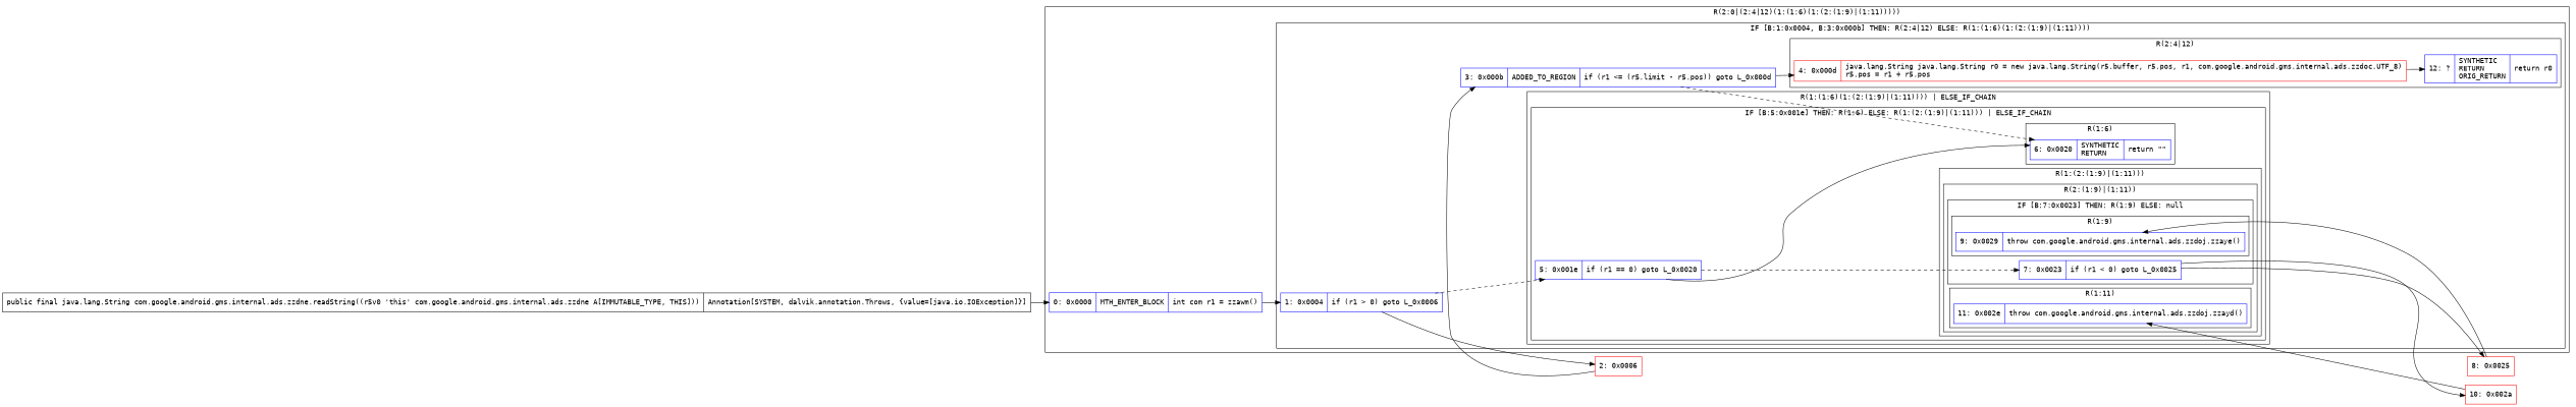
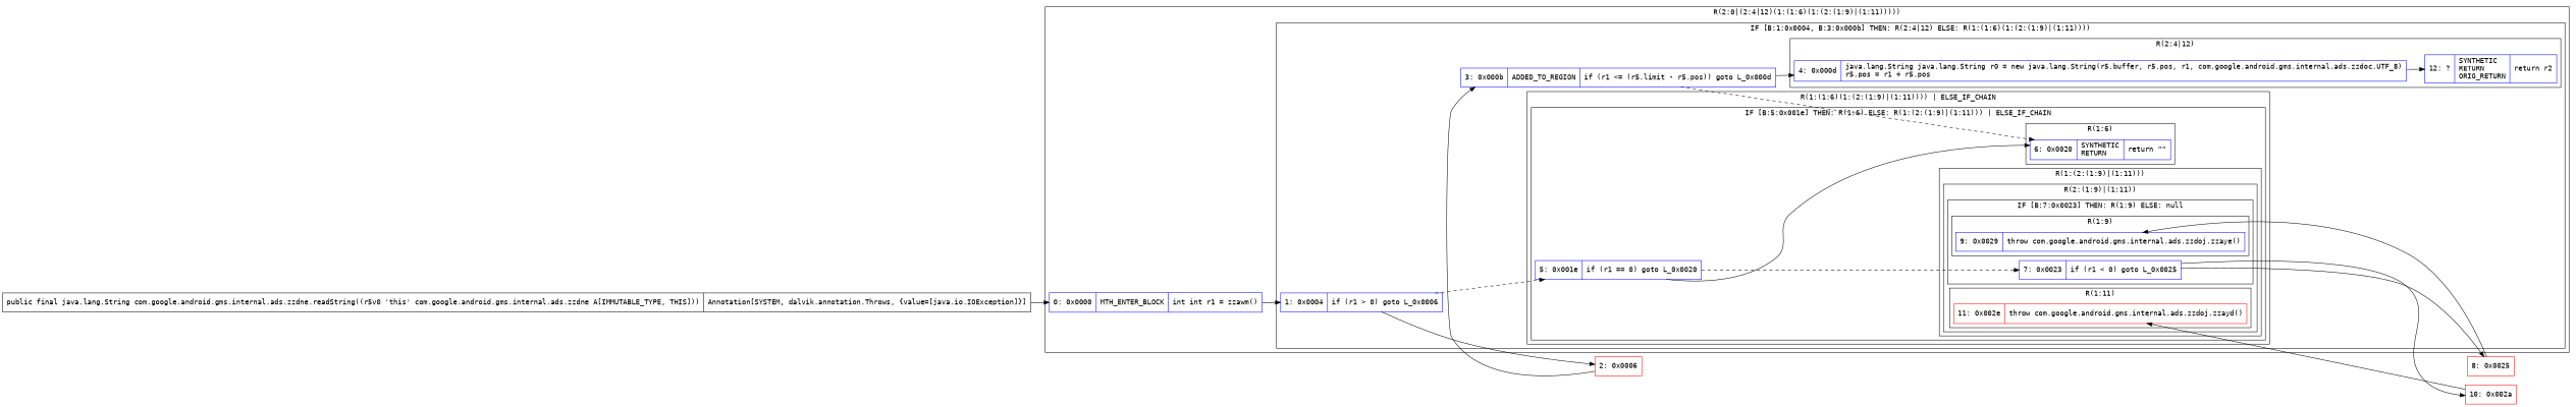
  digraph {
    fontname="DejaVu Sans Mono"
    rankdir=LR
    node [color=blue fontname="DejaVu Sans Mono" shape=record]
    edge [fontname="DejaVu Sans Mono"]
-   n1 [color=red label="{4\:\ 0x000d|java.lang.String java.lang.String r0 = new java.lang.String(r5.buffer, r5.pos, r1, com.google.android.gms.internal.ads.zzdoc.UTF_8)\lr5.pos = r1 + r5.pos\l}"]
-   n2 [label="{12\:\ ?|SYNTHETIC\lRETURN\lORIG_RETURN\l|return r0\l}"]
+   n1 [label="{4\:\ 0x000d|java.lang.String java.lang.String r0 = new java.lang.String(r5.buffer, r5.pos, r1, com.google.android.gms.internal.ads.zzdoc.UTF_8)\lr5.pos = r1 + r5.pos\l}"]
+   n2 [label="{12\:\ ?|SYNTHETIC\lRETURN\lORIG_RETURN\l|return r2\l}"]
    n3 [label="{6\:\ 0x0020|SYNTHETIC\lRETURN\l|return \"\"\l}"]
    n4 [label="{9\:\ 0x0029|throw com.google.android.gms.internal.ads.zzdoj.zzaye()\l}"]
    n5 [label="{7\:\ 0x0023|if (r1 \< 0) goto L_0x0025\l}"]
-   n6 [label="{11\:\ 0x002e|throw com.google.android.gms.internal.ads.zzdoj.zzayd()\l}"]
+   n6 [color=red label="{11\:\ 0x002e|throw com.google.android.gms.internal.ads.zzdoj.zzayd()\l}"]
    n7 [label="{5\:\ 0x001e|if (r1 == 0) goto L_0x0020\l}"]
    n8 [label="{1\:\ 0x0004|if (r1 \> 0) goto L_0x0006\l}"]
    n9 [label="{3\:\ 0x000b|ADDED_TO_REGION\l|if (r1 \<= (r5.limit \- r5.pos)) goto L_0x000d\l}"]
-   n10 [label="{0\:\ 0x0000|MTH_ENTER_BLOCK\l|int com r1 = zzawm()\l}"]
+   n10 [label="{0\:\ 0x0000|MTH_ENTER_BLOCK\l|int int r1 = zzawm()\l}"]
    n11 [color=red label="{8\:\ 0x0025}"]
    n12 [color=red label="{10\:\ 0x002a}"]
    n13 [color=red label="{2\:\ 0x0006}"]
    n14 [label="{public final java.lang.String com.google.android.gms.internal.ads.zzdne.readString((r5v0 'this' com.google.android.gms.internal.ads.zzdne A[IMMUTABLE_TYPE, THIS]))  | Annotation[SYSTEM, dalvik.annotation.Throws, \{value=[java.io.IOException]\}]\l}" color=""]
    subgraph cluster_1 {
      label="R(2:0|(2:4|12)(1:(1:6)(1:(2:(1:9)|(1:11)))))"
      n10
      subgraph cluster_2 {
        label="IF [B:1:0x0004, B:3:0x000b] THEN: R(2:4|12) ELSE: R(1:(1:6)(1:(2:(1:9)|(1:11))))"
        n8
        n9
        subgraph cluster_3 {
          label="R(2:4|12)"
          n1
          n2
        }
        subgraph cluster_4 {
          label="R(1:(1:6)(1:(2:(1:9)|(1:11)))) | ELSE_IF_CHAIN\l"
          subgraph cluster_5 {
            label="IF [B:5:0x001e] THEN: R(1:6) ELSE: R(1:(2:(1:9)|(1:11))) | ELSE_IF_CHAIN\l"
            n7
            subgraph cluster_6 {
              label="R(1:6)"
              n3
            }
            subgraph cluster_7 {
              label="R(1:(2:(1:9)|(1:11)))"
              subgraph cluster_8 {
                label="R(2:(1:9)|(1:11))"
                subgraph cluster_9 {
                  label="IF [B:7:0x0023] THEN: R(1:9) ELSE: null"
                  n5
                  subgraph cluster_10 {
                    label="R(1:9)"
                    n4
                  }
                }
                subgraph cluster_11 {
                  label="R(1:11)"
                  n6
                }
              }
            }
          }
        }
      }
    }
    n1 -> n2
    n5 -> n11
    n5 -> n12 [style=solid]
    n7 -> n3
    n7 -> n5 [style=dashed]
    n8 -> n7 [style=dashed]
    n8 -> n13
    n9 -> n1
    n9 -> n3 [style=dashed]
    n10 -> n8
    n11 -> n4
    n12 -> n6
    n13 -> n9
    n14 -> n10
  }
